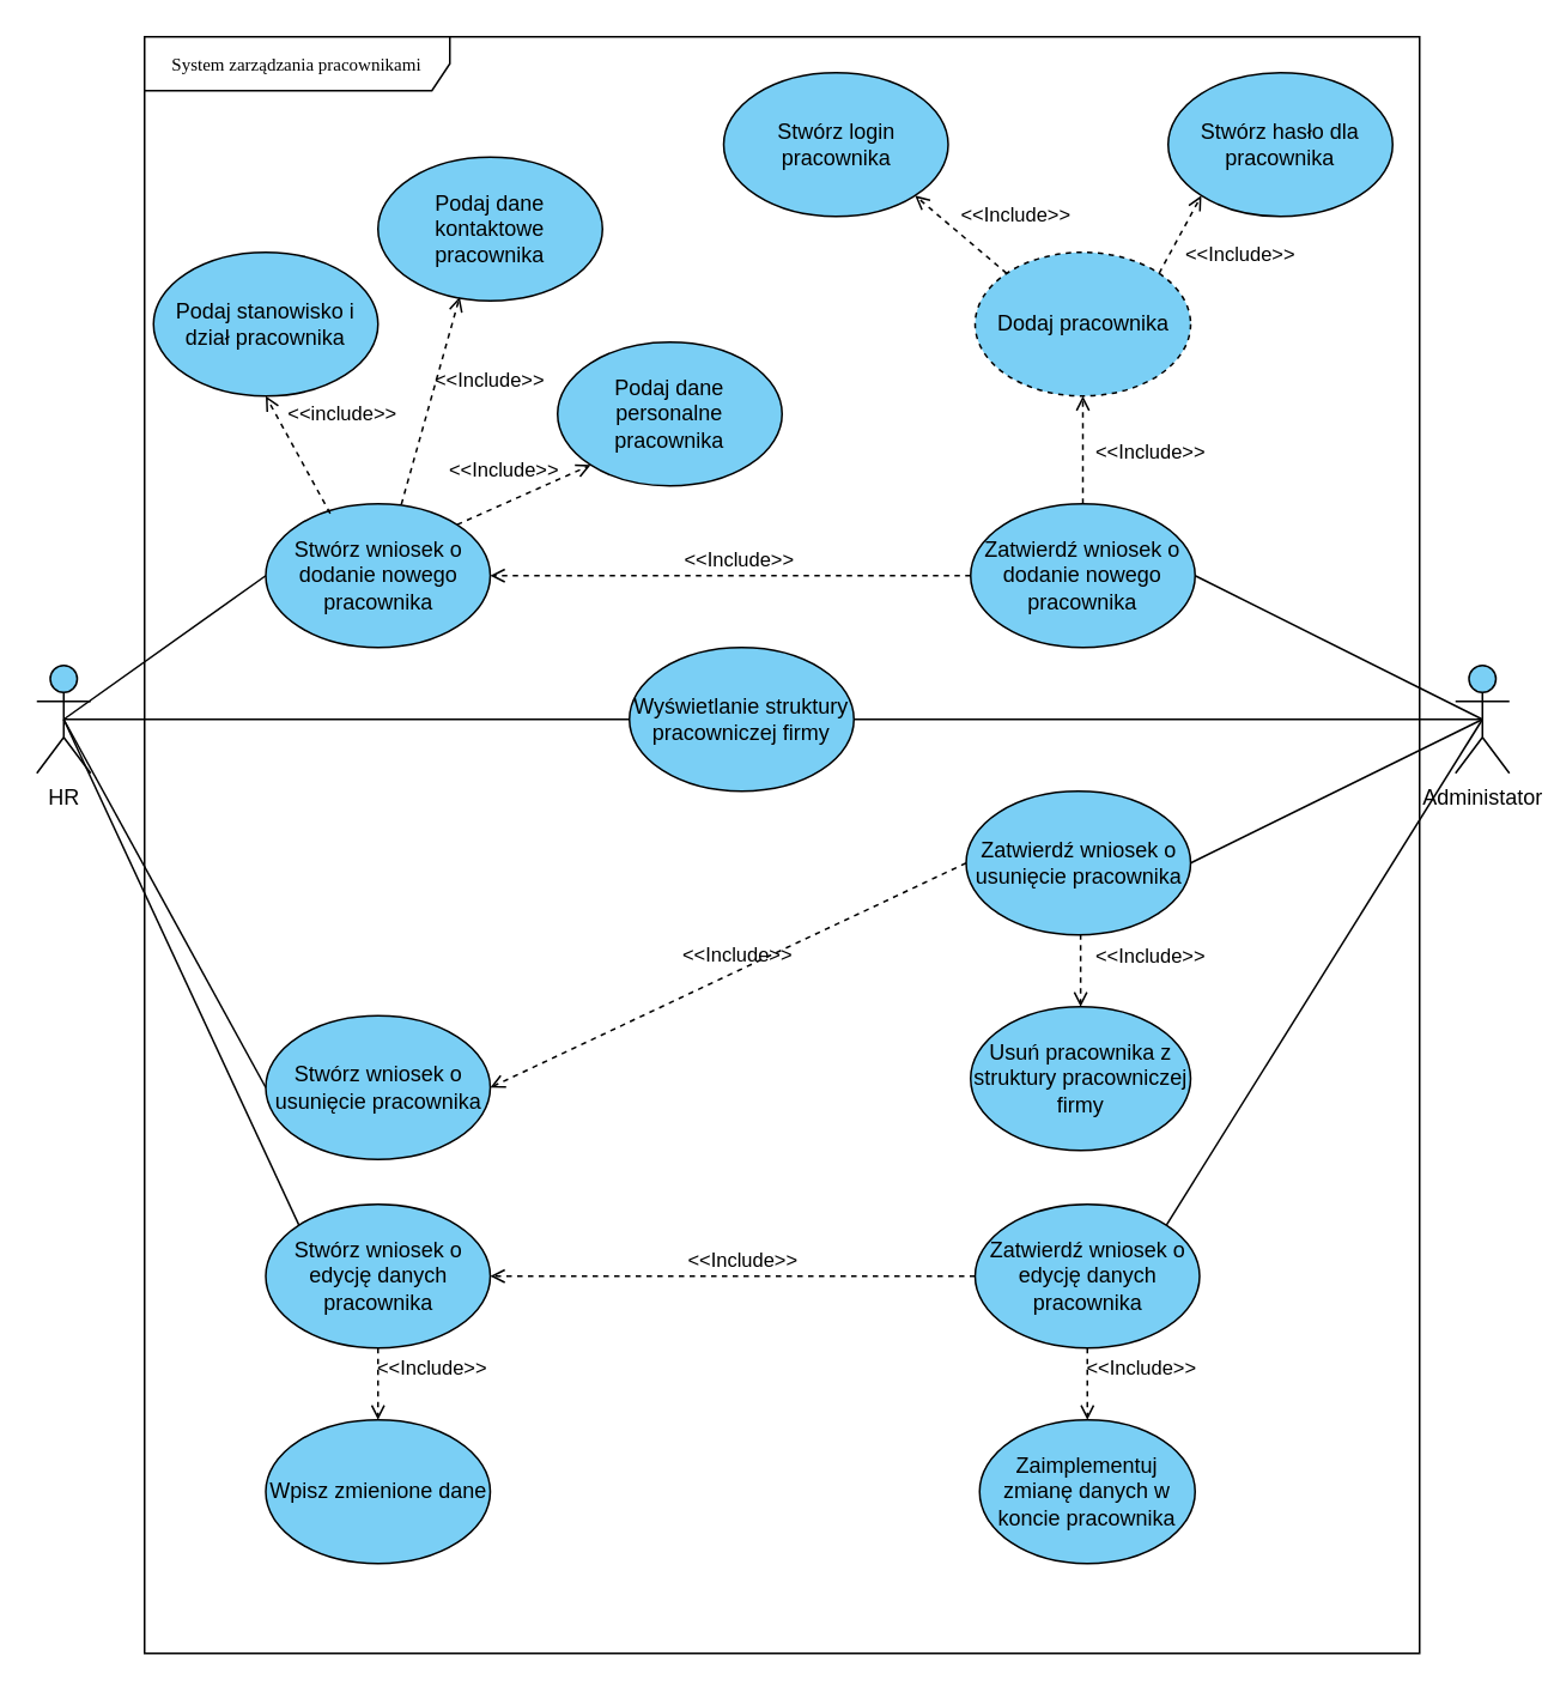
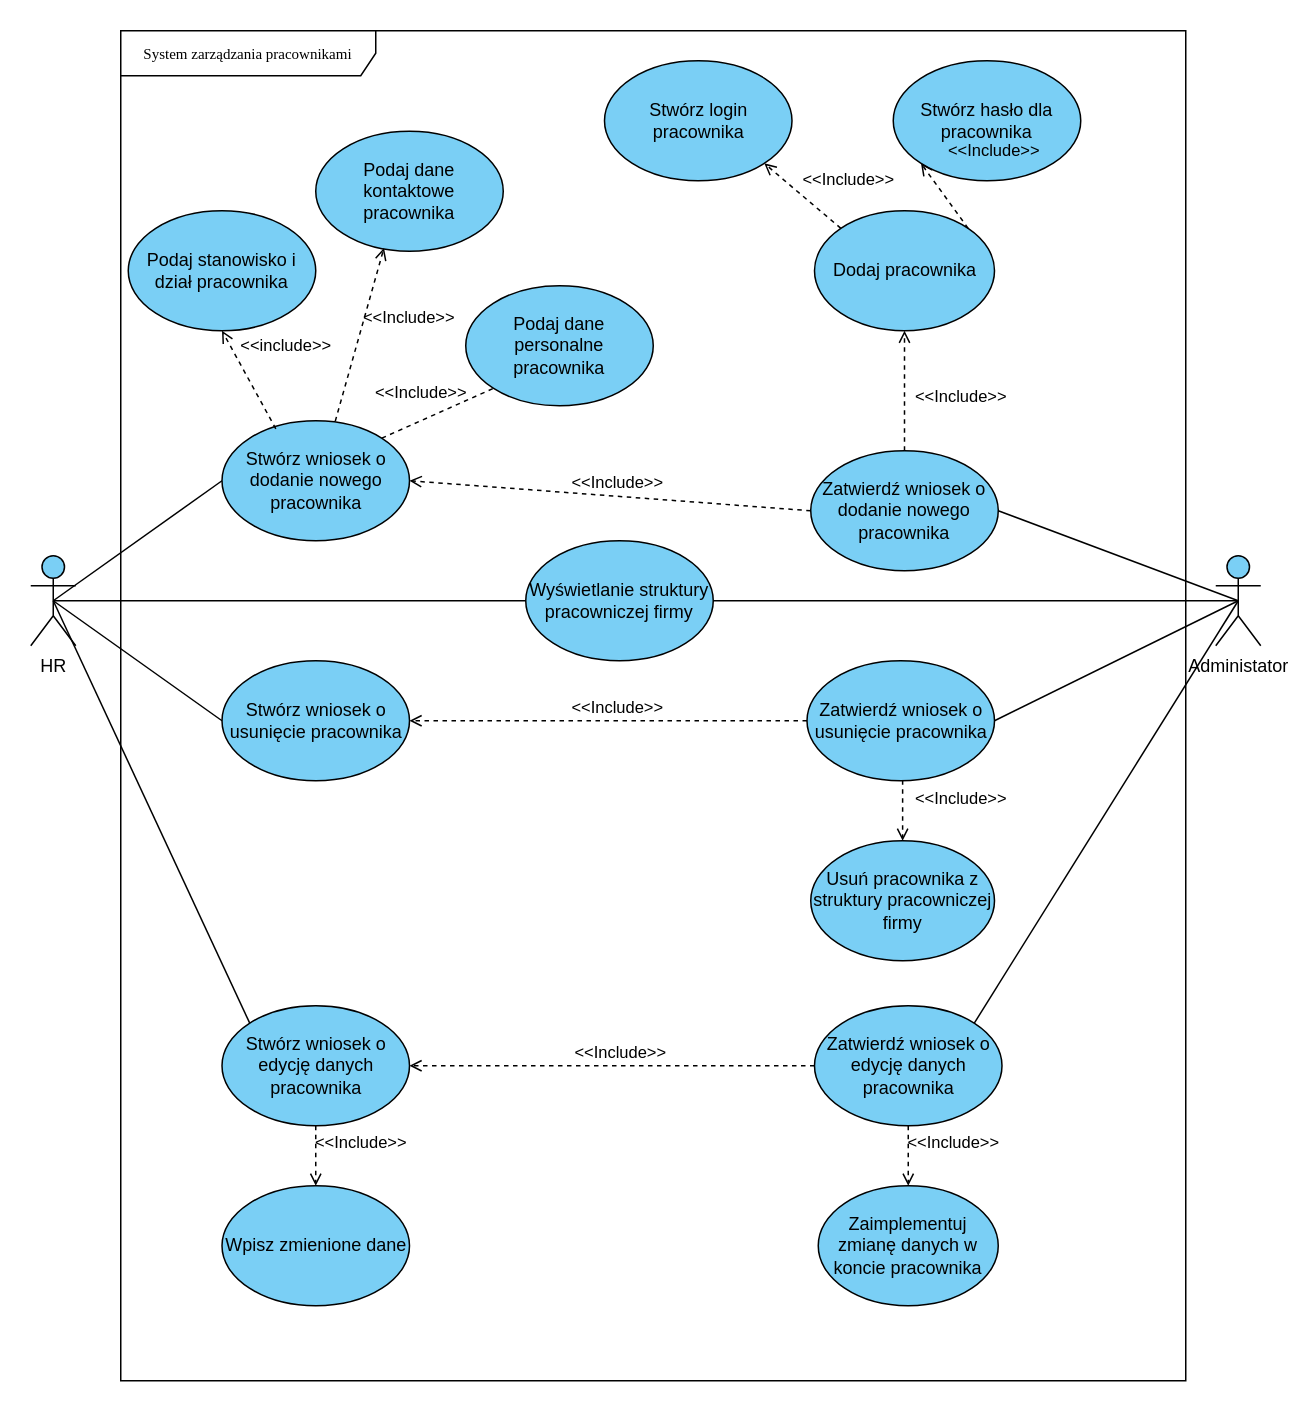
  <mxCell id="0" />
  <mxCell id="1" parent="0" />
  <mxCell id="2" value="System zarządzania pracownikami" style="shape=umlFrame;whiteSpace=wrap;html=1;rounded=0;shadow=0;comic=0;labelBackgroundColor=none;strokeWidth=1;fontFamily=Verdana;fontSize=10;align=center;width=170;height=30;" parent="1" vertex="1"><mxGeometry x="80" y="20" width="710" height="900" as="geometry" /></mxCell>
  <mxCell id="3" value="Administator" style="shape=umlActor;verticalLabelPosition=bottom;verticalAlign=top;html=1;fillColor=light-dark(#7ACFF5,var(--ge-dark-color, #121212));" parent="1" vertex="1"><mxGeometry x="810" y="370" width="30" height="60" as="geometry" /></mxCell>
  <mxCell id="4" value="" style="endArrow=block;dashed=1;endFill=0;endSize=12;html=1;rounded=0;exitX=0.5;exitY=0;exitDx=0;exitDy=0;" parent="1" edge="1"><mxGeometry width="160" relative="1" as="geometry"><mxPoint x="350" y="240" as="sourcePoint" /><mxPoint x="350" y="240" as="targetPoint" /></mxGeometry></mxCell>
  <mxCell id="5" value="HR" style="shape=umlActor;verticalLabelPosition=bottom;verticalAlign=top;html=1;fillColor=light-dark(#7ACFF5,var(--ge-dark-color, #121212));" parent="1" vertex="1"><mxGeometry x="20" y="370" width="30" height="60" as="geometry" /></mxCell>
- <mxCell id="6" value="Zatwierdź wniosek o dodanie nowego pracownika" style="ellipse;whiteSpace=wrap;html=1;fillColor=light-dark(#7ACFF5,var(--ge-dark-color, #121212));" parent="1" vertex="1"><mxGeometry x="540" y="280" width="125" height="80" as="geometry" /></mxCell>
+ <mxCell id="6" value="Zatwierdź wniosek o dodanie nowego pracownika" style="ellipse;whiteSpace=wrap;html=1;fillColor=light-dark(#7ACFF5,var(--ge-dark-color, #121212));" parent="1" vertex="1"><mxGeometry x="540" y="300" width="125" height="80" as="geometry" /></mxCell>
  <mxCell id="7" value="Zatwierdź wniosek o edycję danych pracownika" style="ellipse;whiteSpace=wrap;html=1;fillColor=light-dark(#7ACFF5,var(--ge-dark-color, #121212));" parent="1" vertex="1"><mxGeometry x="542.5" y="670" width="125" height="80" as="geometry" /></mxCell>
- <mxCell id="8" value="Stwórz hasło dla pracownika" style="ellipse;whiteSpace=wrap;html=1;fillColor=light-dark(#7ACFF5,var(--ge-dark-color, #121212));" parent="1" vertex="1"><mxGeometry x="650" y="40" width="125" height="80" as="geometry" /></mxCell>
+ <mxCell id="8" value="Stwórz hasło dla pracownika" style="ellipse;whiteSpace=wrap;html=1;fillColor=light-dark(#7ACFF5,var(--ge-dark-color, #121212));" parent="1" vertex="1"><mxGeometry x="595" y="40" width="125" height="80" as="geometry" /></mxCell>
  <mxCell id="9" value="Stwórz login pracownika" style="ellipse;whiteSpace=wrap;html=1;fillColor=light-dark(#7ACFF5,var(--ge-dark-color, #121212));" parent="1" vertex="1"><mxGeometry x="402.5" y="40" width="125" height="80" as="geometry" /></mxCell>
  <mxCell id="10" value="Podaj stanowisko i dział pracownika" style="ellipse;whiteSpace=wrap;html=1;fillColor=light-dark(#7ACFF5,var(--ge-dark-color, #121212));" parent="1" vertex="1"><mxGeometry x="85" y="140" width="125" height="80" as="geometry" /></mxCell>
  <mxCell id="11" value="Podaj dane kontaktowe pracownika" style="ellipse;whiteSpace=wrap;html=1;fillColor=light-dark(#7ACFF5,var(--ge-dark-color, #121212));" parent="1" vertex="1"><mxGeometry x="210" y="87" width="125" height="80" as="geometry" /></mxCell>
  <mxCell id="12" value="Podaj dane personalne pracownika" style="ellipse;whiteSpace=wrap;html=1;fillColor=light-dark(#7ACFF5,var(--ge-dark-color, #121212));" parent="1" vertex="1"><mxGeometry x="310" y="190" width="125" height="80" as="geometry" /></mxCell>
  <mxCell id="13" value="Stwórz wniosek o dodanie nowego pracownika" style="ellipse;whiteSpace=wrap;html=1;fillColor=light-dark(#7ACFF5,var(--ge-dark-color, #121212));" parent="1" vertex="1"><mxGeometry x="147.5" y="280" width="125" height="80" as="geometry" /></mxCell>
  <mxCell id="14" value="Stwórz wniosek o edycję danych pracownika" style="ellipse;whiteSpace=wrap;html=1;fillColor=light-dark(#7ACFF5,var(--ge-dark-color, #121212));" parent="1" vertex="1"><mxGeometry x="147.5" y="670" width="125" height="80" as="geometry" /></mxCell>
  <mxCell id="15" value="" style="endArrow=none;html=1;rounded=0;entryX=0.5;entryY=0.5;entryDx=0;entryDy=0;entryPerimeter=0;exitX=0;exitY=0.5;exitDx=0;exitDy=0;" parent="1" source="13" target="5" edge="1"><mxGeometry width="50" height="50" relative="1" as="geometry"><mxPoint x="385" y="410" as="sourcePoint" /><mxPoint x="45" y="410" as="targetPoint" /></mxGeometry></mxCell>
  <mxCell id="16" value="" style="endArrow=none;html=1;rounded=0;entryX=0.5;entryY=0.5;entryDx=0;entryDy=0;entryPerimeter=0;exitX=0;exitY=0;exitDx=0;exitDy=0;" parent="1" source="14" target="5" edge="1"><mxGeometry width="50" height="50" relative="1" as="geometry"><mxPoint x="170" y="410" as="sourcePoint" /><mxPoint x="45" y="410" as="targetPoint" /></mxGeometry></mxCell>
  <mxCell id="17" value="Wyświetlanie struktury pracowniczej firmy" style="ellipse;whiteSpace=wrap;html=1;fillColor=light-dark(#7ACFF5,var(--ge-dark-color, #121212));" parent="1" vertex="1"><mxGeometry x="350" y="360" width="125" height="80" as="geometry" /></mxCell>
  <mxCell id="18" value="" style="endArrow=none;html=1;rounded=0;entryX=0.5;entryY=0.5;entryDx=0;entryDy=0;entryPerimeter=0;exitX=0;exitY=0.5;exitDx=0;exitDy=0;" parent="1" source="17" target="5" edge="1"><mxGeometry width="50" height="50" relative="1" as="geometry"><mxPoint x="165" y="410" as="sourcePoint" /><mxPoint x="45" y="410" as="targetPoint" /></mxGeometry></mxCell>
  <mxCell id="19" value="" style="endArrow=none;html=1;rounded=0;entryX=1;entryY=0.5;entryDx=0;entryDy=0;exitX=0.5;exitY=0.5;exitDx=0;exitDy=0;exitPerimeter=0;" parent="1" source="3" target="17" edge="1"><mxGeometry width="50" height="50" relative="1" as="geometry"><mxPoint x="750" y="399.58" as="sourcePoint" /><mxPoint x="455" y="399.58" as="targetPoint" /></mxGeometry></mxCell>
  <mxCell id="20" value="" style="endArrow=none;html=1;rounded=0;entryX=1;entryY=0.5;entryDx=0;entryDy=0;exitX=0.5;exitY=0.5;exitDx=0;exitDy=0;exitPerimeter=0;" parent="1" source="3" target="6" edge="1"><mxGeometry width="50" height="50" relative="1" as="geometry"><mxPoint x="835" y="410" as="sourcePoint" /><mxPoint x="508" y="410" as="targetPoint" /></mxGeometry></mxCell>
  <mxCell id="21" value="" style="endArrow=none;html=1;rounded=0;entryX=1;entryY=0;entryDx=0;entryDy=0;exitX=0.5;exitY=0.5;exitDx=0;exitDy=0;exitPerimeter=0;" parent="1" source="3" target="7" edge="1"><mxGeometry width="50" height="50" relative="1" as="geometry"><mxPoint x="835" y="410" as="sourcePoint" /><mxPoint x="508" y="410" as="targetPoint" /></mxGeometry></mxCell>
  <mxCell id="22" value="Wpisz zmienione dane" style="ellipse;whiteSpace=wrap;html=1;fillColor=light-dark(#7ACFF5,var(--ge-dark-color, #121212));" parent="1" vertex="1"><mxGeometry x="147.5" y="790" width="125" height="80" as="geometry" /></mxCell>
  <mxCell id="23" value="Zaimplementuj zmianę danych w koncie pracownika" style="ellipse;whiteSpace=wrap;html=1;fillColor=light-dark(#7ACFF5,var(--ge-dark-color, #121212));" parent="1" vertex="1"><mxGeometry x="545" y="790" width="120" height="80" as="geometry" /></mxCell>
- <mxCell id="24" value="Stwórz wniosek o usunięcie pracownika" style="ellipse;whiteSpace=wrap;html=1;fillColor=light-dark(#7ACFF5,var(--ge-dark-color, #121212));" parent="1" vertex="1"><mxGeometry x="147.5" y="565" width="125" height="80" as="geometry" /></mxCell>
+ <mxCell id="24" value="Stwórz wniosek o usunięcie pracownika" style="ellipse;whiteSpace=wrap;html=1;fillColor=light-dark(#7ACFF5,var(--ge-dark-color, #121212));" parent="1" vertex="1"><mxGeometry x="147.5" y="440" width="125" height="80" as="geometry" /></mxCell>
  <mxCell id="25" value="Zatwierdź wniosek o usunięcie pracownika" style="ellipse;whiteSpace=wrap;html=1;fillColor=light-dark(#7ACFF5,var(--ge-dark-color, #121212));" parent="1" vertex="1"><mxGeometry x="537.5" y="440" width="125" height="80" as="geometry" /></mxCell>
  <mxCell id="26" value="" style="endArrow=none;html=1;rounded=0;entryX=1;entryY=0.5;entryDx=0;entryDy=0;exitX=0.5;exitY=0.5;exitDx=0;exitDy=0;exitPerimeter=0;" parent="1" source="3" target="25" edge="1"><mxGeometry width="50" height="50" relative="1" as="geometry"><mxPoint x="835" y="410" as="sourcePoint" /><mxPoint x="632" y="592" as="targetPoint" /></mxGeometry></mxCell>
  <mxCell id="27" value="" style="endArrow=none;html=1;rounded=0;entryX=0.5;entryY=0.5;entryDx=0;entryDy=0;entryPerimeter=0;exitX=0;exitY=0.5;exitDx=0;exitDy=0;" parent="1" source="24" target="5" edge="1"><mxGeometry width="50" height="50" relative="1" as="geometry"><mxPoint x="176" y="592" as="sourcePoint" /><mxPoint x="45" y="410" as="targetPoint" /></mxGeometry></mxCell>
- <mxCell id="28" value="Dodaj pracownika" style="ellipse;whiteSpace=wrap;html=1;fillColor=light-dark(#7ACFF5,var(--ge-dark-color, #121212));dashed=1;" parent="1" vertex="1"><mxGeometry x="542.5" y="140" width="120" height="80" as="geometry" /></mxCell>
+ <mxCell id="28" value="Dodaj pracownika" style="ellipse;whiteSpace=wrap;html=1;fillColor=light-dark(#7ACFF5,var(--ge-dark-color, #121212));" parent="1" vertex="1"><mxGeometry x="542.5" y="140" width="120" height="80" as="geometry" /></mxCell>
  <mxCell id="29" value="Usuń pracownika z struktury pracowniczej firmy" style="ellipse;whiteSpace=wrap;html=1;fillColor=light-dark(#7ACFF5,var(--ge-dark-color, #121212));" parent="1" vertex="1"><mxGeometry x="540" y="560" width="122.5" height="80" as="geometry" /></mxCell>
  <mxCell id="30" value="&amp;lt;&amp;lt;Include&amp;gt;&amp;gt;" style="html=1;verticalAlign=bottom;labelBackgroundColor=none;endArrow=open;endFill=0;dashed=1;rounded=0;exitX=0.51;exitY=0.996;exitDx=0;exitDy=0;entryX=0.5;entryY=0;entryDx=0;entryDy=0;exitPerimeter=0;" edge="1" parent="1" source="25" target="29"><mxGeometry x="0.061" y="39" width="160" relative="1" as="geometry"><mxPoint x="320" y="570" as="sourcePoint" /><mxPoint x="480" y="570" as="targetPoint" /><mxPoint as="offset" /></mxGeometry></mxCell>
  <mxCell id="31" value="&amp;lt;&amp;lt;Include&amp;gt;&amp;gt;" style="html=1;verticalAlign=bottom;labelBackgroundColor=none;endArrow=open;endFill=0;dashed=1;rounded=0;exitX=0;exitY=0.5;exitDx=0;exitDy=0;entryX=1;entryY=0.5;entryDx=0;entryDy=0;" edge="1" parent="1" source="25" target="24"><mxGeometry x="-0.038" width="160" relative="1" as="geometry"><mxPoint x="400" y="520" as="sourcePoint" /><mxPoint x="400" y="560" as="targetPoint" /><mxPoint as="offset" /></mxGeometry></mxCell>
  <mxCell id="32" value="&amp;lt;&amp;lt;Include&amp;gt;&amp;gt;" style="html=1;verticalAlign=bottom;labelBackgroundColor=none;endArrow=open;endFill=0;dashed=1;rounded=0;exitX=0;exitY=0.5;exitDx=0;exitDy=0;entryX=1;entryY=0.5;entryDx=0;entryDy=0;" edge="1" parent="1" source="7" target="14"><mxGeometry x="-0.038" width="160" relative="1" as="geometry"><mxPoint x="537.5" y="660" as="sourcePoint" /><mxPoint x="272.5" y="660" as="targetPoint" /><mxPoint as="offset" /></mxGeometry></mxCell>
  <mxCell id="33" value="&amp;lt;&amp;lt;Include&amp;gt;&amp;gt;" style="html=1;verticalAlign=bottom;labelBackgroundColor=none;endArrow=open;endFill=0;dashed=1;rounded=0;exitX=0;exitY=0.5;exitDx=0;exitDy=0;entryX=1;entryY=0.5;entryDx=0;entryDy=0;" edge="1" parent="1" source="6" target="13"><mxGeometry x="-0.038" width="160" relative="1" as="geometry"><mxPoint x="547.5" y="350" as="sourcePoint" /><mxPoint x="277.5" y="350" as="targetPoint" /><mxPoint as="offset" /></mxGeometry></mxCell>
- <mxCell id="34" value="&amp;lt;&amp;lt;Include&amp;gt;&amp;gt;" style="html=1;verticalAlign=bottom;labelBackgroundColor=none;endArrow=open;endFill=0;dashed=1;rounded=0;entryX=0;entryY=1;entryDx=0;entryDy=0;exitX=1;exitY=0;exitDx=0;exitDy=0;" edge="1" parent="1" source="13" target="12"><mxGeometry x="-0.202" y="9" width="160" relative="1" as="geometry"><mxPoint x="546" y="350" as="sourcePoint" /><mxPoint x="279" y="350" as="targetPoint" /><mxPoint as="offset" /></mxGeometry></mxCell>
+ <mxCell id="34" value="&amp;lt;&amp;lt;Include&amp;gt;&amp;gt;" style="html=1;verticalAlign=bottom;labelBackgroundColor=none;endArrow=none;endFill=0;dashed=1;rounded=0;entryX=0;entryY=1;entryDx=0;entryDy=0;exitX=1;exitY=0;exitDx=0;exitDy=0;" edge="1" parent="1" source="13" target="12"><mxGeometry x="-0.202" y="9" width="160" relative="1" as="geometry"><mxPoint x="546" y="350" as="sourcePoint" /><mxPoint x="279" y="350" as="targetPoint" /><mxPoint as="offset" /></mxGeometry></mxCell>
  <mxCell id="35" value="&amp;lt;&amp;lt;Include&amp;gt;&amp;gt;" style="html=1;verticalAlign=bottom;labelBackgroundColor=none;endArrow=open;endFill=0;dashed=1;rounded=0;entryX=0.364;entryY=0.972;entryDx=0;entryDy=0;exitX=0.604;exitY=0.004;exitDx=0;exitDy=0;entryPerimeter=0;exitPerimeter=0;" edge="1" parent="1" source="13" target="11"><mxGeometry x="0.191" y="-31" width="160" relative="1" as="geometry"><mxPoint x="198.5" y="247" as="sourcePoint" /><mxPoint x="272.5" y="213" as="targetPoint" /><mxPoint as="offset" /></mxGeometry></mxCell>
  <mxCell id="36" value="&amp;lt;&amp;lt;include&amp;gt;&amp;gt;" style="html=1;verticalAlign=bottom;labelBackgroundColor=none;endArrow=open;endFill=0;dashed=1;rounded=0;entryX=0.5;entryY=1;entryDx=0;entryDy=0;exitX=0.287;exitY=0.067;exitDx=0;exitDy=0;exitPerimeter=0;" edge="1" parent="1" source="13" target="10"><mxGeometry x="-0.019" y="-28" width="160" relative="1" as="geometry"><mxPoint x="261" y="384" as="sourcePoint" /><mxPoint x="335" y="350" as="targetPoint" /><mxPoint as="offset" /></mxGeometry></mxCell>
  <mxCell id="37" value="&amp;lt;&amp;lt;Include&amp;gt;&amp;gt;" style="html=1;verticalAlign=bottom;labelBackgroundColor=none;endArrow=open;endFill=0;dashed=1;rounded=0;entryX=0.5;entryY=1;entryDx=0;entryDy=0;exitX=0.5;exitY=0;exitDx=0;exitDy=0;" edge="1" parent="1" source="6" target="28"><mxGeometry x="-0.333" y="-37" width="160" relative="1" as="geometry"><mxPoint x="466" y="270" as="sourcePoint" /><mxPoint x="540" y="236" as="targetPoint" /><mxPoint as="offset" /></mxGeometry></mxCell>
  <mxCell id="38" value="&amp;lt;&amp;lt;Include&amp;gt;&amp;gt;" style="html=1;verticalAlign=bottom;labelBackgroundColor=none;endArrow=open;endFill=0;dashed=1;rounded=0;entryX=0;entryY=1;entryDx=0;entryDy=0;exitX=1;exitY=0;exitDx=0;exitDy=0;" edge="1" parent="1" source="28" target="8"><mxGeometry x="-0.072" y="-39" width="160" relative="1" as="geometry"><mxPoint x="702.08" y="250" as="sourcePoint" /><mxPoint x="702.08" y="190" as="targetPoint" /><mxPoint as="offset" /></mxGeometry></mxCell>
  <mxCell id="39" value="&amp;lt;&amp;lt;Include&amp;gt;&amp;gt;" style="html=1;verticalAlign=bottom;labelBackgroundColor=none;endArrow=open;endFill=0;dashed=1;rounded=0;entryX=1;entryY=1;entryDx=0;entryDy=0;exitX=0;exitY=0;exitDx=0;exitDy=0;" edge="1" parent="1" source="28" target="9"><mxGeometry x="-0.631" y="-21" width="160" relative="1" as="geometry"><mxPoint x="490" y="227" as="sourcePoint" /><mxPoint x="490" y="167" as="targetPoint" /><mxPoint as="offset" /></mxGeometry></mxCell>
  <mxCell id="40" value="&amp;lt;&amp;lt;Include&amp;gt;&amp;gt;" style="html=1;verticalAlign=bottom;labelBackgroundColor=none;endArrow=open;endFill=0;dashed=1;rounded=0;entryX=0.5;entryY=0;entryDx=0;entryDy=0;exitX=0.5;exitY=1;exitDx=0;exitDy=0;" edge="1" parent="1" source="14" target="22"><mxGeometry y="30" width="160" relative="1" as="geometry"><mxPoint x="372.08" y="840" as="sourcePoint" /><mxPoint x="372.08" y="780" as="targetPoint" /><mxPoint as="offset" /></mxGeometry></mxCell>
  <mxCell id="41" value="&amp;lt;&amp;lt;Include&amp;gt;&amp;gt;" style="html=1;verticalAlign=bottom;labelBackgroundColor=none;endArrow=open;endFill=0;dashed=1;rounded=0;entryX=0.5;entryY=0;entryDx=0;entryDy=0;exitX=0.5;exitY=1;exitDx=0;exitDy=0;" edge="1" parent="1" source="7" target="23"><mxGeometry y="30" width="160" relative="1" as="geometry"><mxPoint x="479.58" y="743" as="sourcePoint" /><mxPoint x="479.58" y="783" as="targetPoint" /><mxPoint as="offset" /></mxGeometry></mxCell>
